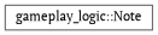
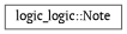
  digraph {
    rankdir=TB
    fontname="PT Serif"
-   n1 [color=grey40 fillcolor=white fontname="PT Serif" fontsize=10 height=0.2 label="gameplay_logic::Note" shape=box style=filled width=0.4]
+   n1 [color=grey40 fillcolor=white fontname="PT Serif" fontsize=10 height=0.2 label="logic_logic::Note" shape=box style=filled width=0.4]
  }
